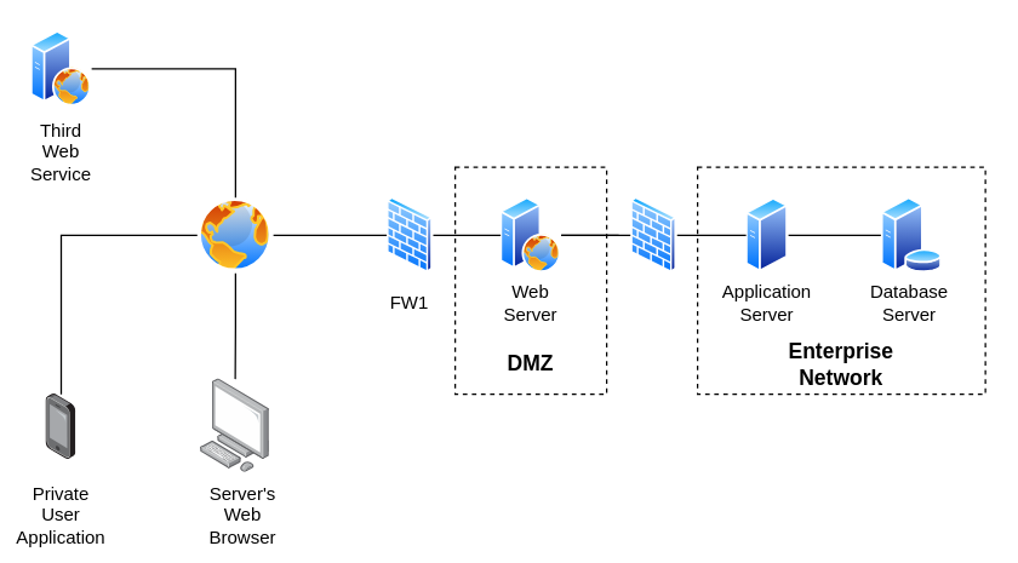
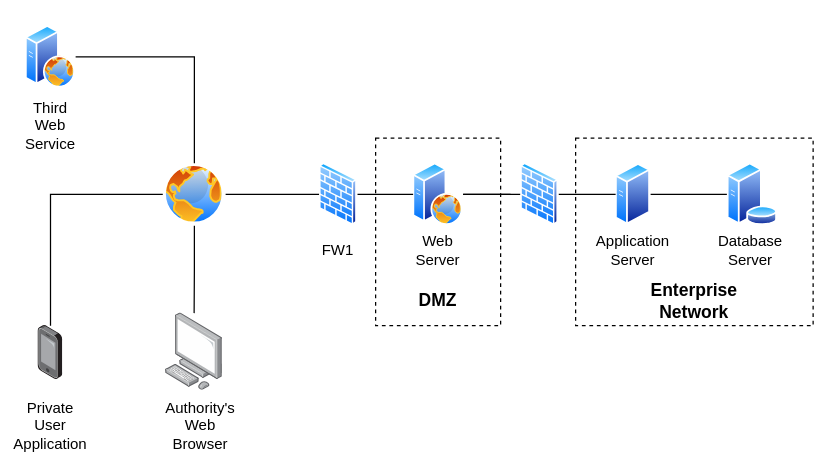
  <mxCell id="0" />
  <mxCell id="1" parent="0" />
  <mxCell id="2" value="" style="rounded=0;whiteSpace=wrap;html=1;dashed=1;" vertex="1" parent="1"><mxGeometry x="460" y="110" width="190" height="150" as="geometry" /></mxCell>
  <mxCell id="3" value="" style="rounded=0;whiteSpace=wrap;html=1;dashed=1;" vertex="1" parent="1"><mxGeometry x="300" y="110" width="100" height="150" as="geometry" /></mxCell>
  <mxCell id="4" value="" style="aspect=fixed;perimeter=ellipsePerimeter;html=1;align=center;shadow=0;dashed=0;spacingTop=3;image;image=img/lib/active_directory/web_server.svg;" parent="1" vertex="1"><mxGeometry x="330" y="130" width="40" height="50" as="geometry" /></mxCell>
  <mxCell id="5" value="" style="edgeStyle=orthogonalEdgeStyle;rounded=0;orthogonalLoop=1;jettySize=auto;html=1;endArrow=none;endFill=0;" parent="1" source="4" target="26" edge="1"><mxGeometry relative="1" as="geometry"><mxPoint x="329.5" y="154.397" as="sourcePoint" /><mxPoint x="290" y="154.397" as="targetPoint" /></mxGeometry></mxCell>
  <mxCell id="6" value="" style="edgeStyle=orthogonalEdgeStyle;rounded=0;orthogonalLoop=1;jettySize=auto;html=1;endArrow=none;endFill=0;" parent="1" source="4" edge="1"><mxGeometry relative="1" as="geometry"><mxPoint x="371" y="168.5" as="sourcePoint" /><mxPoint x="408" y="154.897" as="targetPoint" /></mxGeometry></mxCell>
  <mxCell id="7" value="" style="points=[];aspect=fixed;html=1;align=center;shadow=0;dashed=0;image;image=img/lib/allied_telesis/computer_and_terminals/Smartphone.svg;" parent="1" vertex="1"><mxGeometry x="30" y="260" width="19.8" height="43.2" as="geometry" /></mxCell>
  <mxCell id="8" value="" style="aspect=fixed;perimeter=ellipsePerimeter;html=1;align=center;shadow=0;dashed=0;spacingTop=3;image;image=img/lib/active_directory/generic_server.svg;" parent="1" vertex="1"><mxGeometry x="492" y="130" width="28.0" height="50" as="geometry" /></mxCell>
  <mxCell id="9" value="" style="edgeStyle=orthogonalEdgeStyle;rounded=0;orthogonalLoop=1;jettySize=auto;html=1;endArrow=none;endFill=0;" parent="1" source="28" target="8" edge="1"><mxGeometry relative="1" as="geometry"><mxPoint x="448" y="154.897" as="sourcePoint" /><mxPoint x="531.5" y="155" as="targetPoint" /></mxGeometry></mxCell>
  <mxCell id="10" value="" style="aspect=fixed;perimeter=ellipsePerimeter;html=1;align=center;shadow=0;dashed=0;spacingTop=3;image;image=img/lib/active_directory/database_server.svg;" parent="1" vertex="1"><mxGeometry x="581" y="130" width="41" height="50" as="geometry" /></mxCell>
  <mxCell id="11" value="" style="edgeStyle=orthogonalEdgeStyle;rounded=0;orthogonalLoop=1;jettySize=auto;html=1;endArrow=none;endFill=0;" parent="1" source="8" target="10" edge="1"><mxGeometry relative="1" as="geometry"><mxPoint x="519.999" y="154.724" as="sourcePoint" /><mxPoint x="600" y="155" as="targetPoint" /></mxGeometry></mxCell>
  <mxCell id="12" value="" style="edgeStyle=orthogonalEdgeStyle;rounded=0;orthogonalLoop=1;jettySize=auto;html=1;endArrow=none;endFill=0;" parent="1" source="13" target="7" edge="1"><mxGeometry relative="1" as="geometry" /></mxCell>
  <mxCell id="13" value="" style="aspect=fixed;perimeter=ellipsePerimeter;html=1;align=center;shadow=0;dashed=0;spacingTop=3;image;image=img/lib/active_directory/internet_globe.svg;" parent="1" vertex="1"><mxGeometry x="130" y="130" width="50" height="50" as="geometry" /></mxCell>
  <mxCell id="14" value="" style="points=[];aspect=fixed;html=1;align=center;shadow=0;dashed=0;image;image=img/lib/allied_telesis/computer_and_terminals/Personal_Computer.svg;" parent="1" vertex="1"><mxGeometry x="132" y="250" width="45.6" height="61.8" as="geometry" /></mxCell>
  <mxCell id="15" value="" style="edgeStyle=orthogonalEdgeStyle;rounded=0;orthogonalLoop=1;jettySize=auto;html=1;endArrow=none;endFill=0;" parent="1" source="13" target="14" edge="1"><mxGeometry relative="1" as="geometry"><mxPoint x="155" y="180" as="sourcePoint" /><mxPoint x="155" y="260" as="targetPoint" /></mxGeometry></mxCell>
  <mxCell id="16" value="" style="edgeStyle=orthogonalEdgeStyle;rounded=0;orthogonalLoop=1;jettySize=auto;html=1;endArrow=none;endFill=0;" parent="1" source="17" target="13" edge="1"><mxGeometry relative="1" as="geometry" /></mxCell>
  <mxCell id="17" value="" style="aspect=fixed;perimeter=ellipsePerimeter;html=1;align=center;shadow=0;dashed=0;spacingTop=3;image;image=img/lib/active_directory/web_server.svg;" parent="1" vertex="1"><mxGeometry x="20" y="20" width="40" height="50" as="geometry" /></mxCell>
  <mxCell id="18" value="Web Server" style="text;html=1;strokeColor=none;fillColor=none;align=center;verticalAlign=middle;whiteSpace=wrap;rounded=0;" parent="1" vertex="1"><mxGeometry x="330" y="190" width="40" height="20" as="geometry" /></mxCell>
  <mxCell id="19" value="Application&lt;br&gt;Server" style="text;html=1;strokeColor=none;fillColor=none;align=center;verticalAlign=middle;whiteSpace=wrap;rounded=0;" parent="1" vertex="1"><mxGeometry x="486" y="190" width="40" height="20" as="geometry" /></mxCell>
  <mxCell id="20" value="Database&lt;br&gt;Server" style="text;html=1;strokeColor=none;fillColor=none;align=center;verticalAlign=middle;whiteSpace=wrap;rounded=0;" parent="1" vertex="1"><mxGeometry x="580" y="190" width="40" height="20" as="geometry" /></mxCell>
  <mxCell id="21" value="FW1" style="text;html=1;strokeColor=none;fillColor=none;align=center;verticalAlign=middle;whiteSpace=wrap;rounded=0;" parent="1" vertex="1"><mxGeometry x="250" y="190" width="40" height="20" as="geometry" /></mxCell>
  <mxCell id="22" value="Private User&lt;br&gt;Application" style="text;html=1;strokeColor=none;fillColor=none;align=center;verticalAlign=middle;whiteSpace=wrap;rounded=0;" parent="1" vertex="1"><mxGeometry x="20" y="330" width="40" height="20" as="geometry" /></mxCell>
- <mxCell id="23" value="Server's&lt;br&gt;Web Browser" style="text;html=1;strokeColor=none;fillColor=none;align=center;verticalAlign=middle;whiteSpace=wrap;rounded=0;" parent="1" vertex="1"><mxGeometry x="140" y="330" width="40" height="20" as="geometry" /></mxCell>
+ <mxCell id="23" value="Authority's&lt;br&gt;Web Browser" style="text;html=1;strokeColor=none;fillColor=none;align=center;verticalAlign=middle;whiteSpace=wrap;rounded=0;" parent="1" vertex="1"><mxGeometry x="140" y="330" width="40" height="20" as="geometry" /></mxCell>
  <mxCell id="24" value="Third Web&lt;br&gt;Service" style="text;html=1;strokeColor=none;fillColor=none;align=center;verticalAlign=middle;whiteSpace=wrap;rounded=0;" parent="1" vertex="1"><mxGeometry x="20" y="90" width="40" height="20" as="geometry" /></mxCell>
  <mxCell id="25" value="" style="edgeStyle=orthogonalEdgeStyle;rounded=0;orthogonalLoop=1;jettySize=auto;html=1;endArrow=none;endFill=0;" parent="1" source="26" target="13" edge="1"><mxGeometry relative="1" as="geometry" /></mxCell>
  <mxCell id="26" value="" style="aspect=fixed;perimeter=ellipsePerimeter;html=1;align=center;shadow=0;dashed=0;spacingTop=3;image;image=img/lib/active_directory/firewall.svg;" parent="1" vertex="1"><mxGeometry x="255" y="130" width="30.5" height="50" as="geometry" /></mxCell>
  <mxCell id="27" value="" style="edgeStyle=orthogonalEdgeStyle;rounded=0;orthogonalLoop=1;jettySize=auto;html=1;endArrow=none;endFill=0;exitX=0;exitY=0.5;exitDx=0;exitDy=0;" parent="1" source="28" target="4" edge="1"><mxGeometry relative="1" as="geometry" /></mxCell>
  <mxCell id="28" value="" style="aspect=fixed;perimeter=ellipsePerimeter;html=1;align=center;shadow=0;dashed=0;spacingTop=3;image;image=img/lib/active_directory/firewall.svg;" parent="1" vertex="1"><mxGeometry x="416" y="130" width="30.5" height="50" as="geometry" /></mxCell>
  <mxCell id="29" value="&lt;font style=&quot;font-size: 14px&quot;&gt;&lt;b&gt;DMZ&lt;/b&gt;&lt;/font&gt;" style="text;html=1;strokeColor=none;fillColor=none;align=center;verticalAlign=middle;whiteSpace=wrap;rounded=0;" vertex="1" parent="1"><mxGeometry x="330" y="230" width="40" height="20" as="geometry" /></mxCell>
  <mxCell id="30" value="&lt;span style=&quot;font-size: 14px&quot;&gt;&lt;b&gt;Enterprise Network&lt;/b&gt;&lt;/span&gt;" style="text;html=1;strokeColor=none;fillColor=none;align=center;verticalAlign=middle;whiteSpace=wrap;rounded=0;" vertex="1" parent="1"><mxGeometry x="535" y="230" width="40" height="20" as="geometry" /></mxCell>
